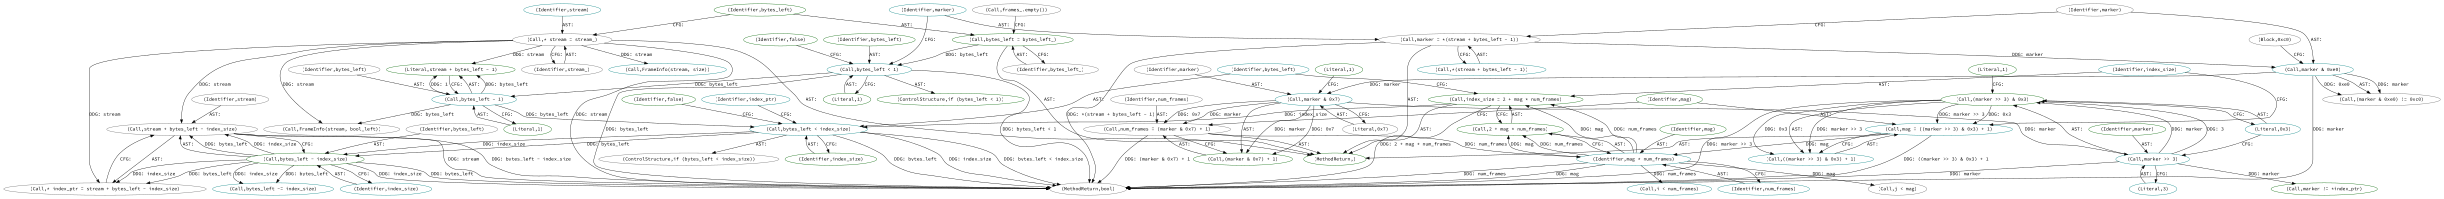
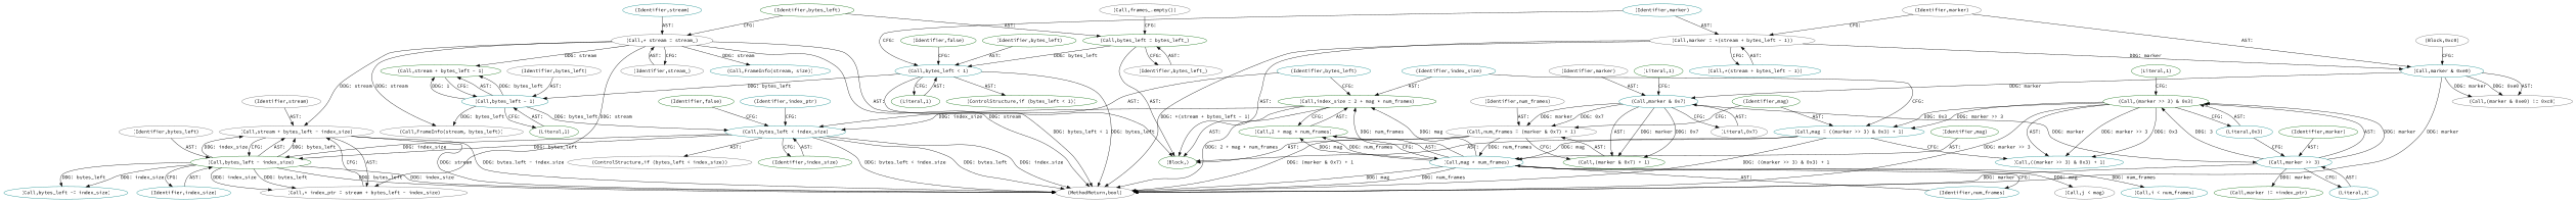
  digraph {
    fontname="Source Code Pro"
    node [color=darkgreen fontname="Source Code Pro"]
    edge [fontname="Source Code Pro"]
    n1 [color=gray40 label="(Call,stream + bytes_left - index_size)"]
    n2 [label="(Call,bytes_left - index_size)"]
    n3 [color=gray40 label="(Call,* index_ptr = stream + bytes_left - index_size)"]
    n4 [color=gray40 label="(MethodReturn,bool)"]
    n5 [color=teal label="(Identifier,index_size)"]
    n6 [color=teal label="(Call,bytes_left -= index_size)"]
    n7 [color=gray40 label="(Call,* stream = stream_)"]
-   n8 [label="(MethodReturn,)"]
-   n9 [color=gray40 label="(Call,FrameInfo(stream, bool_left))"]
+   n8 [label="(Block,)"]
+   n9 [color=gray40 label="(Call,FrameInfo(stream, bytes_left))"]
    n10 [color=gray40 label="(Identifier,stream_)"]
-   n11 [label="(Literal,stream + bytes_left - 1)"]
+   n11 [label="(Call,stream + bytes_left - 1)"]
    n12 [color=teal label="(Call,FrameInfo(stream, size))"]
    n13 [color=teal label="(Call,bytes_left - 1)"]
    n14 [color=teal label="(Call,bytes_left < index_size)"]
    n15 [color=gray40 label="(ControlStructure,if (bytes_left < index_size))"]
    n16 [label="(Identifier,index_size)"]
    n17 [label="(Literal,1)"]
    n18 [color=teal label="(Call,bytes_left < 1)"]
    n19 [label="(ControlStructure,if (bytes_left < 1))"]
    n20 [label="(Literal,1)"]
    n21 [label="(Call,bytes_left = bytes_left_)"]
    n22 [color=gray40 label="(Identifier,bytes_left_)"]
    n23 [label="(Call,index_size = 2 + mag * num_frames)"]
    n24 [label="(Call,2 + mag * num_frames)"]
-   n25 [color=teal label="(Identifier,mag * num_frames)"]
+   n25 [color=teal label="(Call,mag * num_frames)"]
    n26 [color=teal label="(Identifier,num_frames)"]
    n27 [color=gray40 label="(Call,j < mag)"]
    n28 [color=teal label="(Call,i < num_frames)"]
    n29 [color=teal label="(Call,mag = ((marker >> 3) & 0x3) + 1)"]
    n30 [color=teal label="(Call,((marker >> 3) & 0x3) + 1)"]
    n31 [label="(Call,(marker >> 3) & 0x3)"]
    n32 [color=teal label="(Literal,0x3)"]
    n33 [color=teal label="(Call,marker >> 3)"]
    n34 [color=teal label="(Literal,3)"]
    n35 [label="(Call,marker != *index_ptr)"]
    n36 [color=teal label="(Call,marker & 0x7)"]
    n37 [color=gray40 label="(Call,num_frames = (marker & 0x7) + 1)"]
    n38 [label="(Call,(marker & 0x7) + 1)"]
    n39 [color=gray40 label="(Literal,0x7)"]
    n40 [color=teal label="(Call,marker & 0xe0)"]
    n41 [color=gray40 label="(Call,(marker & 0xe0) != 0xc0)"]
    n42 [color=gray40 label="(Call,marker = *(stream + bytes_left - 1))"]
    n43 [color=teal label="(Call,*(stream + bytes_left - 1))"]
    n44 [label="(Literal,1)"]
    n45 [color=gray40 label="(Block,0xc0)"]
    n46 [label="(Identifier,bytes_left)"]
    n47 [label="(Identifier,false)"]
    n48 [color=gray40 label="(Identifier,stream)"]
    n49 [color=gray40 label="(Identifier,marker)"]
    n50 [color=teal label="(Identifier,index_size)"]
    n51 [color=gray40 label="(Identifier,marker)"]
    n52 [label="(Identifier,marker)"]
    n53 [color=gray40 label="(Call,frames_.empty())"]
    n54 [label="(Identifier,mag)"]
    n55 [label="(Identifier,mag)"]
    n56 [color=gray40 label="(Identifier,bytes_left)"]
    n57 [color=teal label="(Identifier,index_ptr)"]
    n58 [color=teal label="(Identifier,stream)"]
    n59 [color=teal label="(Identifier,marker)"]
    n60 [color=gray40 label="(Identifier,num_frames)"]
    n61 [color=teal label="(Identifier,bytes_left)"]
    n62 [label="(Identifier,bytes_left)"]
    n63 [label="(Literal,1)"]
    n64 [color=gray40 label="(Identifier,bytes_left)"]
    n65 [label="(Identifier,false)"]
    n1 -> n2 [label="CFG: "]
    n1 -> n3 [label="AST: "]
    n1 -> n4 [label="DDG: stream"]
    n1 -> n4 [label="DDG: bytes_left - index_size"]
    n2 -> n1 [label="AST: "]
    n2 -> n1 [label="DDG: bytes_left"]
    n2 -> n1 [label="DDG: index_size"]
    n2 -> n3 [label="DDG: bytes_left"]
    n2 -> n3 [label="DDG: index_size"]
    n2 -> n4 [label="DDG: bytes_left"]
    n2 -> n4 [label="DDG: index_size"]
    n2 -> n5 [label="CFG: "]
    n2 -> n6 [label="DDG: index_size"]
    n2 -> n6 [label="DDG: bytes_left"]
    n3 -> n1 [label="CFG: "]
    n5 -> n2 [label="AST: "]
    n7 -> n1 [label="DDG: stream"]
    n7 -> n3 [label="DDG: stream"]
    n7 -> n4 [label="DDG: stream"]
    n7 -> n8 [label="AST: "]
    n7 -> n9 [label="DDG: stream"]
    n7 -> n10 [label="CFG: "]
    n7 -> n11 [label="DDG: stream"]
    n7 -> n12 [label="DDG: stream"]
    n10 -> n7 [label="AST: "]
    n11 -> n13 [label="CFG: "]
    n13 -> n9 [label="DDG: bytes_left"]
    n13 -> n11 [label="AST: "]
    n13 -> n11 [label="DDG: bytes_left"]
    n13 -> n11 [label="DDG: 1"]
    n13 -> n14 [label="DDG: bytes_left"]
    n13 -> n17 [label="CFG: "]
    n14 -> n2 [label="DDG: bytes_left"]
    n14 -> n2 [label="DDG: index_size"]
    n14 -> n4 [label="DDG: bytes_left"]
    n14 -> n4 [label="DDG: index_size"]
    n14 -> n4 [label="DDG: bytes_left < index_size"]
    n14 -> n15 [label="AST: "]
    n14 -> n16 [label="CFG: "]
    n16 -> n14 [label="AST: "]
    n17 -> n13 [label="AST: "]
    n18 -> n4 [label="DDG: bytes_left"]
    n18 -> n4 [label="DDG: bytes_left < 1"]
    n18 -> n13 [label="DDG: bytes_left"]
    n18 -> n19 [label="AST: "]
    n18 -> n20 [label="CFG: "]
    n20 -> n18 [label="AST: "]
    n21 -> n8 [label="AST: "]
    n21 -> n18 [label="DDG: bytes_left"]
    n21 -> n22 [label="CFG: "]
    n22 -> n21 [label="AST: "]
    n23 -> n4 [label="DDG: 2 + mag * num_frames"]
    n23 -> n8 [label="AST: "]
    n23 -> n14 [label="DDG: index_size"]
    n23 -> n24 [label="CFG: "]
    n24 -> n23 [label="AST: "]
    n24 -> n25 [label="CFG: "]
    n25 -> n4 [label="DDG: mag"]
    n25 -> n4 [label="DDG: num_frames"]
    n25 -> n23 [label="DDG: mag"]
    n25 -> n23 [label="DDG: num_frames"]
    n25 -> n24 [label="AST: "]
    n25 -> n24 [label="DDG: mag"]
    n25 -> n24 [label="DDG: num_frames"]
    n25 -> n26 [label="CFG: "]
    n25 -> n27 [label="DDG: mag"]
    n25 -> n28 [label="DDG: num_frames"]
    n26 -> n25 [label="AST: "]
    n29 -> n4 [label="DDG: ((marker >> 3) & 0x3) + 1"]
    n29 -> n8 [label="AST: "]
    n29 -> n25 [label="DDG: mag"]
    n29 -> n30 [label="CFG: "]
-   n30 -> n29 [label="AST: "]
    n31 -> n4 [label="DDG: marker >> 3"]
    n31 -> n29 [label="DDG: marker >> 3"]
    n31 -> n29 [label="DDG: 0x3"]
    n31 -> n30 [label="AST: "]
    n31 -> n30 [label="DDG: marker >> 3"]
    n31 -> n30 [label="DDG: 0x3"]
    n31 -> n32 [label="CFG: "]
    n32 -> n31 [label="AST: "]
    n32 -> n33 [label="CFG: "]
    n33 -> n4 [label="DDG: marker"]
    n33 -> n31 [label="AST: "]
    n33 -> n31 [label="DDG: marker"]
    n33 -> n31 [label="DDG: 3"]
    n33 -> n34 [label="CFG: "]
    n33 -> n35 [label="DDG: marker"]
    n34 -> n33 [label="AST: "]
    n36 -> n33 [label="DDG: marker"]
    n36 -> n37 [label="DDG: marker"]
    n36 -> n37 [label="DDG: 0x7"]
    n36 -> n38 [label="AST: "]
    n36 -> n38 [label="DDG: marker"]
    n36 -> n38 [label="DDG: 0x7"]
    n36 -> n39 [label="CFG: "]
    n37 -> n4 [label="DDG: (marker & 0x7) + 1"]
    n37 -> n8 [label="AST: "]
    n37 -> n25 [label="DDG: num_frames"]
    n37 -> n38 [label="CFG: "]
    n38 -> n37 [label="AST: "]
    n39 -> n36 [label="AST: "]
    n40 -> n4 [label="DDG: marker"]
    n40 -> n36 [label="DDG: marker"]
    n40 -> n41 [label="AST: "]
    n40 -> n41 [label="DDG: marker"]
    n40 -> n41 [label="DDG: 0xe0"]
    n42 -> n4 [label="DDG: *(stream + bytes_left - 1)"]
    n42 -> n8 [label="AST: "]
    n42 -> n40 [label="DDG: marker"]
    n42 -> n43 [label="CFG: "]
    n43 -> n42 [label="AST: "]
    n44 -> n36 [label="CFG: "]
    n45 -> n40 [label="CFG: "]
    n46 -> n7 [label="CFG: "]
    n46 -> n21 [label="AST: "]
    n47 -> n18 [label="CFG: "]
    n48 -> n1 [label="AST: "]
    n49 -> n36 [label="AST: "]
    n50 -> n23 [label="AST: "]
    n50 -> n29 [label="CFG: "]
    n51 -> n40 [label="AST: "]
    n51 -> n42 [label="CFG: "]
    n52 -> n33 [label="AST: "]
    n53 -> n21 [label="CFG: "]
    n54 -> n25 [label="AST: "]
    n55 -> n29 [label="AST: "]
    n55 -> n37 [label="CFG: "]
    n56 -> n13 [label="AST: "]
    n57 -> n14 [label="CFG: "]
    n58 -> n7 [label="AST: "]
    n59 -> n18 [label="CFG: "]
    n59 -> n42 [label="AST: "]
    n60 -> n37 [label="AST: "]
    n61 -> n14 [label="AST: "]
    n61 -> n23 [label="CFG: "]
    n62 -> n18 [label="AST: "]
    n63 -> n31 [label="CFG: "]
    n64 -> n2 [label="AST: "]
    n65 -> n14 [label="CFG: "]
  }
